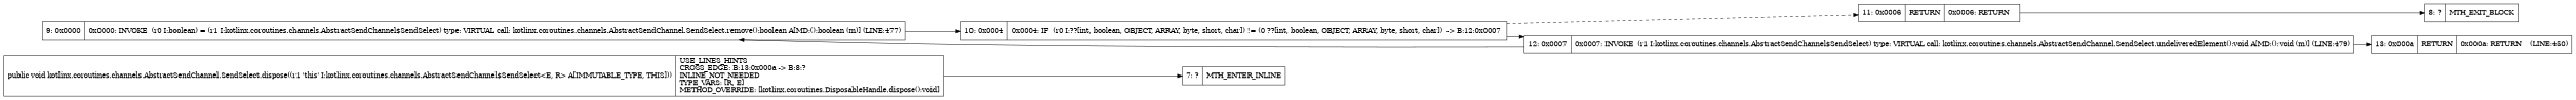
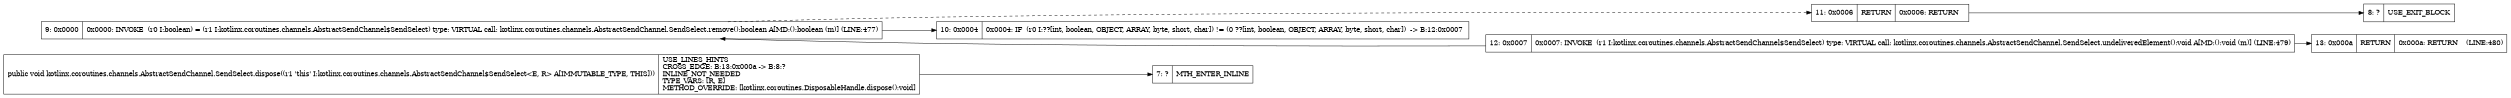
  digraph {
    rankdir=LR
    node [shape=record]
    n1 [label="{7\:\ ?|MTH_ENTER_INLINE\l}"]
    n2 [label="{9\:\ 0x0000|0x0000: INVOKE  (r0 I:boolean) = (r1 I:kotlinx.coroutines.channels.AbstractSendChannel$SendSelect) type: VIRTUAL call: kotlinx.coroutines.channels.AbstractSendChannel.SendSelect.remove():boolean A[MD:():boolean (m)] (LINE:477)\l}"]
    n3 [label="{10\:\ 0x0004|0x0004: IF  (r0 I:??[int, boolean, OBJECT, ARRAY, byte, short, char]) != (0 ??[int, boolean, OBJECT, ARRAY, byte, short, char])  \-\> B:12:0x0007 \l}"]
    n4 [label="{11\:\ 0x0006|RETURN\l|0x0006: RETURN   \l}"]
    n5 [label="{12\:\ 0x0007|0x0007: INVOKE  (r1 I:kotlinx.coroutines.channels.AbstractSendChannel$SendSelect) type: VIRTUAL call: kotlinx.coroutines.channels.AbstractSendChannel.SendSelect.undeliveredElement():void A[MD:():void (m)] (LINE:479)\l}"]
-   n6 [label="{8\:\ ?|MTH_EXIT_BLOCK\l}"]
-   n7 [label="{13\:\ 0x000a|RETURN\l|0x000a: RETURN    (LINE:450)\l}"]
+   n6 [label="{8\:\ ?|USE_EXIT_BLOCK\l}"]
+   n7 [label="{13\:\ 0x000a|RETURN\l|0x000a: RETURN    (LINE:480)\l}"]
    n8 [label="{public void kotlinx.coroutines.channels.AbstractSendChannel.SendSelect.dispose((r1 'this' I:kotlinx.coroutines.channels.AbstractSendChannel$SendSelect\<E, R\> A[IMMUTABLE_TYPE, THIS]))  | USE_LINES_HINTS\lCROSS_EDGE: B:13:0x000a \-\> B:8:?\lINLINE_NOT_NEEDED\lTYPE_VARS: [R, E]\lMETHOD_OVERRIDE: [kotlinx.coroutines.DisposableHandle.dispose():void]\l}"]
    n2 -> n3
-   n3 -> n4 [style=dashed]
-   n3 -> n5
+   n2 -> n4 [style=dashed]
    n4 -> n6
    n5 -> n2
    n5 -> n7
    n8 -> n1
  }
